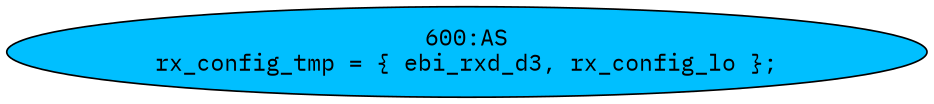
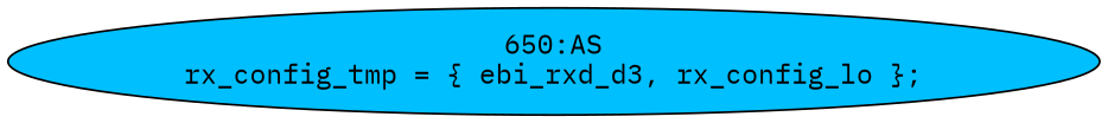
  strict digraph {
    fontname="IBM Plex Mono"
-   n1 [ast="<pyverilog.vparser.ast.Assign object at 0x7f702a73bd90>" def_var="['rx_config_tmp']" fillcolor=deepskyblue label="600:AS\nrx_config_tmp = { ebi_rxd_d3, rx_config_lo };" statements="[]" style=filled typ=Assign use_var="['ebi_rxd_d3', 'rx_config_lo']" fontname="IBM Plex Mono"]
+   n1 [ast="<pyverilog.vparser.ast.Assign object at 0x7f702a73bd90>" def_var="['rx_config_tmp']" fillcolor=deepskyblue label="650:AS\nrx_config_tmp = { ebi_rxd_d3, rx_config_lo };" statements="[]" style=filled typ=Assign use_var="['ebi_rxd_d3', 'rx_config_lo']" fontname="IBM Plex Mono"]
  }
